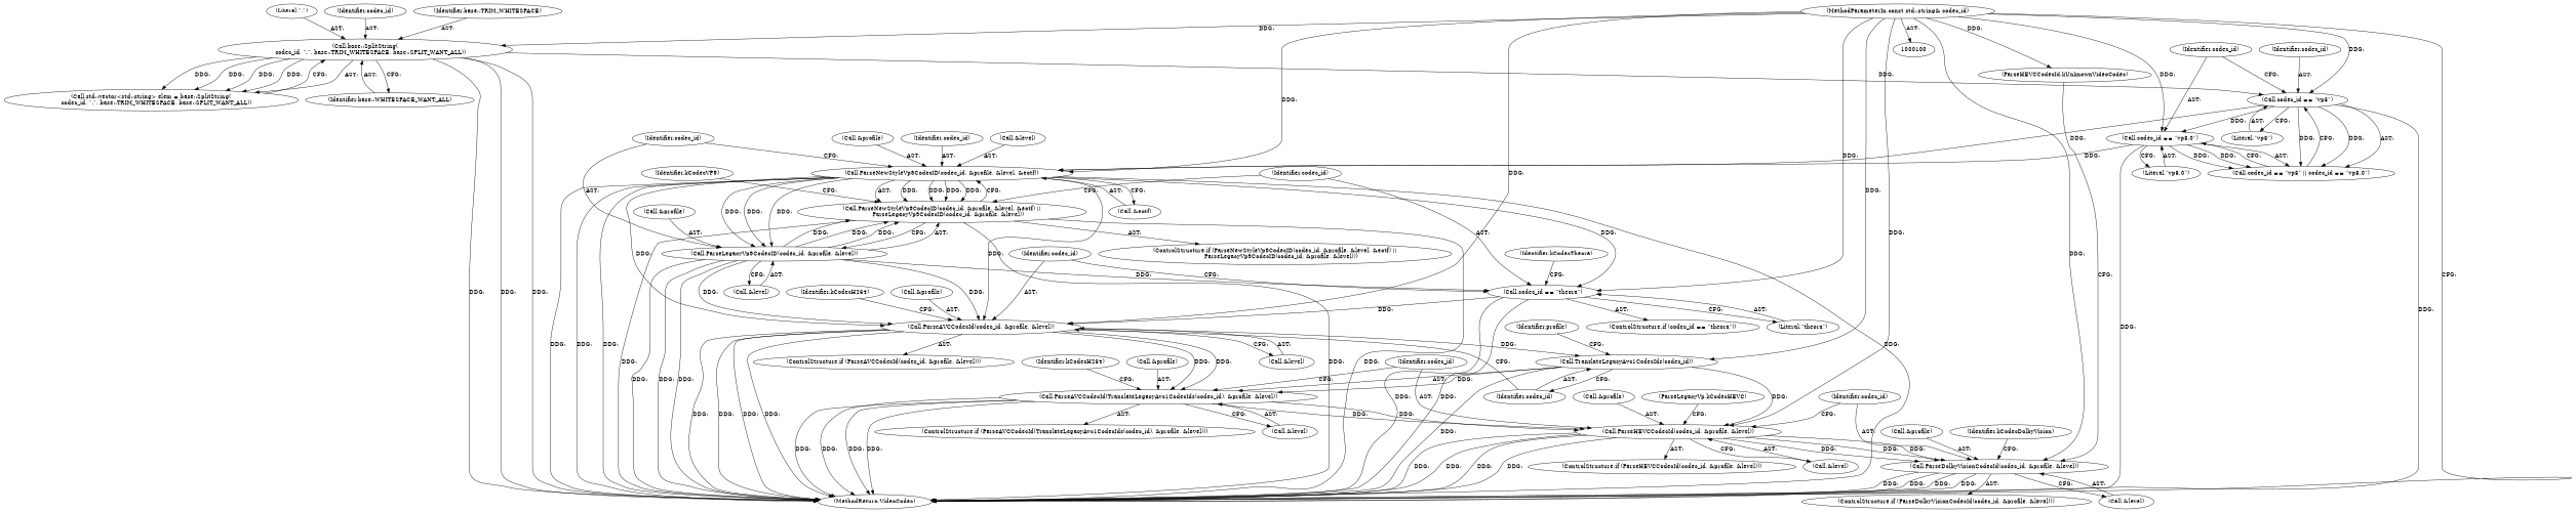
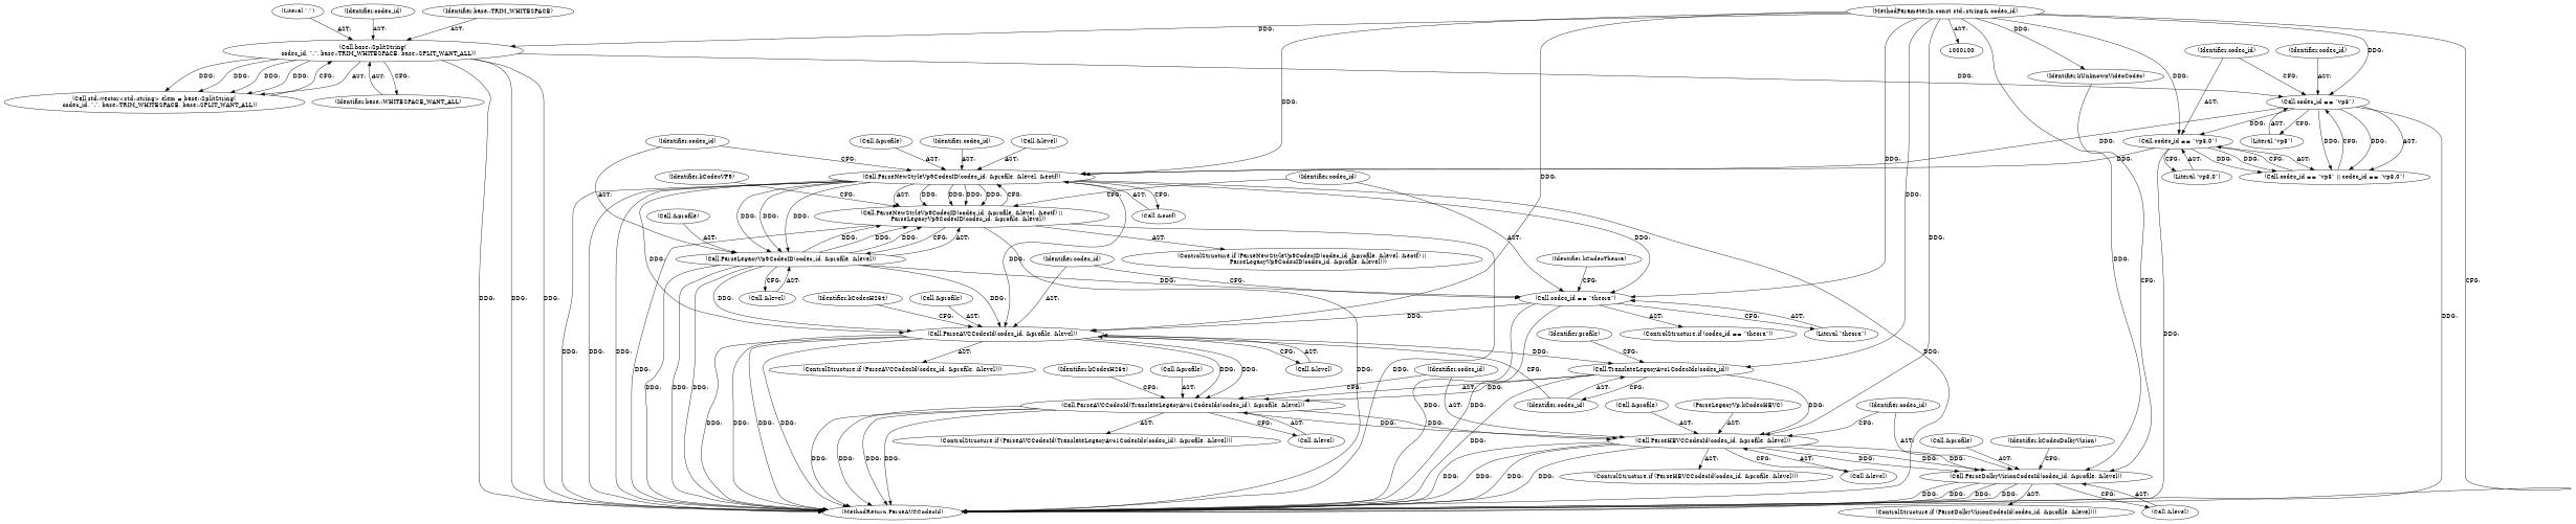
  digraph {
    n1 [label="(Call,ParseNewStyleVp9CodecID(codec_id, &profile, &level, &eotf))"]
    n2 [label="(Call,ParseNewStyleVp9CodecID(codec_id, &profile, &level, &eotf) ||\n       ParseLegacyVp9CodecID(codec_id, &profile, &level))"]
    n3 [label="(Call,ParseLegacyVp9CodecID(codec_id, &profile, &level))"]
    n4 [label="(Call,codec_id == \"theora\")"]
    n5 [label="(Call,ParseAVCCodecId(codec_id, &profile, &level))"]
-   n6 [label="(MethodReturn,VideoCodec)"]
+   n6 [label="(MethodReturn,ParseAVCCodecId)"]
    n7 [label="(Call,&eotf)"]
    n8 [label="(ControlStructure,if (ParseNewStyleVp9CodecID(codec_id, &profile, &level, &eotf) ||\n       ParseLegacyVp9CodecID(codec_id, &profile, &level)))"]
    n9 [label="(Call,&level)"]
    n10 [label="(ControlStructure,if (codec_id == \"theora\"))"]
    n11 [label="(Literal,\"theora\")"]
    n12 [label="(Call,TranslateLegacyAvc1CodecIds(codec_id))"]
    n13 [label="(Call,ParseAVCCodecId(TranslateLegacyAvc1CodecIds(codec_id), &profile, &level))"]
    n14 [label="(ControlStructure,if (ParseAVCCodecId(codec_id, &profile, &level)))"]
    n15 [label="(Call,&level)"]
    n16 [label="(Call,codec_id == \"vp8\")"]
    n17 [label="(Call,codec_id == \"vp8.0\")"]
    n18 [label="(Literal,\"vp8\")"]
    n19 [label="(Call,codec_id == \"vp8\" || codec_id == \"vp8.0\")"]
    n20 [label="(Literal,\"vp8.0\")"]
    n21 [label="(Call,base::SplitString(\n      codec_id, \".\", base::TRIM_WHITESPACE, base::SPLIT_WANT_ALL))"]
    n22 [label="(Call,std::vector<std::string> elem = base::SplitString(\n      codec_id, \".\", base::TRIM_WHITESPACE, base::SPLIT_WANT_ALL))"]
    n23 [label="(Identifier,base::WHITESPACE_WANT_ALL)"]
    n24 [label="(MethodParameterIn,const std::string& codec_id)"]
    n25 [label="(Call,ParseHEVCCodecId(codec_id, &profile, &level))"]
    n26 [label="(Call,ParseDolbyVisionCodecId(codec_id, &profile, &level))"]
    1000100
-   n28 [label="(ParseHEVCCodecId,kUnknownVideoCodec)"]
+   n28 [label="(Identifier,kUnknownVideoCodec)"]
    n29 [label="(Identifier,codec_id)"]
    n30 [label="(ControlStructure,if (ParseHEVCCodecId(codec_id, &profile, &level)))"]
    n31 [label="(Call,&level)"]
    n32 [label="(ControlStructure,if (ParseDolbyVisionCodecId(codec_id, &profile, &level)))"]
    n33 [label="(Call,&level)"]
    n34 [label="(ControlStructure,if (ParseAVCCodecId(TranslateLegacyAvc1CodecIds(codec_id), &profile, &level)))"]
    n35 [label="(Call,&level)"]
    n36 [label="(Identifier,profile)"]
    n37 [label="(Call,&profile)"]
    n38 [label="(Identifier,codec_id)"]
    n39 [label="(Identifier,codec_id)"]
    n40 [label="(Literal,\".\")"]
    n41 [label="(Identifier,codec_id)"]
    n42 [label="(Identifier,codec_id)"]
    n43 [label="(Identifier,codec_id)"]
    n44 [label="(Identifier,codec_id)"]
    n45 [label="(Call,&profile)"]
    n46 [label="(Identifier,kCodecH264)"]
    n47 [label="(Call,&level)"]
    n48 [label="(Call,&profile)"]
    n49 [label="(Identifier,kCodecDolbyVision)"]
    n50 [label="(Call,&profile)"]
    n51 [label="(Identifier,codec_id)"]
    n52 [label="(Identifier,codec_id)"]
    n53 [label="(Call,&profile)"]
    n54 [label="(Identifier,kCodecH264)"]
    n55 [label="(Identifier,base::TRIM_WHITESPACE)"]
    n56 [label="(Identifier,kCodecVP9)"]
    n57 [label="(Identifier,kCodecTheora)"]
    n58 [label="(ParseLegacyVp,kCodecHEVC)"]
    n59 [label="(Call,&profile)"]
    n60 [label="(Identifier,codec_id)"]
    n1 -> n2 [label="AST: "]
    n1 -> n2 [label="DDG: "]
    n1 -> n2 [label="DDG: "]
    n1 -> n2 [label="DDG: "]
    n1 -> n2 [label="DDG: "]
    n1 -> n3 [label="DDG: "]
    n1 -> n3 [label="DDG: "]
    n1 -> n3 [label="DDG: "]
    n1 -> n4 [label="DDG: "]
    n1 -> n5 [label="DDG: "]
    n1 -> n5 [label="DDG: "]
    n1 -> n6 [label="DDG: "]
    n1 -> n6 [label="DDG: "]
    n1 -> n6 [label="DDG: "]
    n1 -> n6 [label="DDG: "]
    n1 -> n7 [label="CFG: "]
    n2 -> n1 [label="CFG: "]
    n2 -> n3 [label="CFG: "]
    n2 -> n6 [label="DDG: "]
    n2 -> n6 [label="DDG: "]
    n2 -> n6 [label="DDG: "]
    n2 -> n8 [label="AST: "]
    n3 -> n2 [label="AST: "]
    n3 -> n2 [label="DDG: "]
    n3 -> n2 [label="DDG: "]
    n3 -> n2 [label="DDG: "]
    n3 -> n4 [label="DDG: "]
    n3 -> n5 [label="DDG: "]
    n3 -> n5 [label="DDG: "]
    n3 -> n6 [label="DDG: "]
    n3 -> n6 [label="DDG: "]
    n3 -> n6 [label="DDG: "]
    n3 -> n9 [label="CFG: "]
    n4 -> n5 [label="DDG: "]
    n4 -> n6 [label="DDG: "]
    n4 -> n6 [label="DDG: "]
    n4 -> n10 [label="AST: "]
    n4 -> n11 [label="CFG: "]
    n5 -> n6 [label="DDG: "]
    n5 -> n6 [label="DDG: "]
    n5 -> n6 [label="DDG: "]
    n5 -> n6 [label="DDG: "]
    n5 -> n12 [label="DDG: "]
    n5 -> n13 [label="DDG: "]
    n5 -> n13 [label="DDG: "]
    n5 -> n14 [label="AST: "]
    n5 -> n15 [label="CFG: "]
    n7 -> n1 [label="AST: "]
    n9 -> n3 [label="AST: "]
    n11 -> n4 [label="AST: "]
    n12 -> n6 [label="DDG: "]
    n12 -> n13 [label="AST: "]
    n12 -> n13 [label="DDG: "]
    n12 -> n25 [label="DDG: "]
    n12 -> n29 [label="CFG: "]
    n13 -> n6 [label="DDG: "]
    n13 -> n6 [label="DDG: "]
    n13 -> n6 [label="DDG: "]
    n13 -> n6 [label="DDG: "]
    n13 -> n25 [label="DDG: "]
    n13 -> n25 [label="DDG: "]
    n13 -> n34 [label="AST: "]
    n13 -> n35 [label="CFG: "]
    n15 -> n5 [label="AST: "]
    n16 -> n1 [label="DDG: "]
    n16 -> n6 [label="DDG: "]
    n16 -> n17 [label="DDG: "]
    n16 -> n18 [label="CFG: "]
    n16 -> n19 [label="AST: "]
    n16 -> n19 [label="DDG: "]
    n16 -> n19 [label="DDG: "]
    n17 -> n1 [label="DDG: "]
    n17 -> n6 [label="DDG: "]
    n17 -> n19 [label="AST: "]
    n17 -> n19 [label="DDG: "]
    n17 -> n19 [label="DDG: "]
    n17 -> n20 [label="CFG: "]
    n18 -> n16 [label="AST: "]
    n19 -> n16 [label="CFG: "]
    n19 -> n17 [label="CFG: "]
    n20 -> n17 [label="AST: "]
    n21 -> n6 [label="DDG: "]
    n21 -> n6 [label="DDG: "]
    n21 -> n6 [label="DDG: "]
    n21 -> n16 [label="DDG: "]
    n21 -> n22 [label="AST: "]
    n21 -> n22 [label="DDG: "]
    n21 -> n22 [label="DDG: "]
    n21 -> n22 [label="DDG: "]
    n21 -> n22 [label="DDG: "]
    n21 -> n23 [label="CFG: "]
    n22 -> n21 [label="CFG: "]
    n23 -> n21 [label="AST: "]
    n24 -> n1 [label="DDG: "]
    n24 -> n4 [label="DDG: "]
    n24 -> n5 [label="DDG: "]
    n24 -> n6 [label="CFG: "]
    n24 -> n12 [label="DDG: "]
    n24 -> n16 [label="DDG: "]
    n24 -> n17 [label="DDG: "]
    n24 -> n21 [label="DDG: "]
    n24 -> n25 [label="DDG: "]
    n24 -> n26 [label="DDG: "]
    n24 -> 1000100 [label="AST: "]
    n24 -> n28 [label="DDG: "]
    n25 -> n6 [label="DDG: "]
    n25 -> n6 [label="DDG: "]
    n25 -> n6 [label="DDG: "]
    n25 -> n6 [label="DDG: "]
    n25 -> n26 [label="DDG: "]
    n25 -> n26 [label="DDG: "]
    n25 -> n26 [label="DDG: "]
    n25 -> n30 [label="AST: "]
    n25 -> n31 [label="CFG: "]
    n26 -> n6 [label="DDG: "]
    n26 -> n6 [label="DDG: "]
    n26 -> n6 [label="DDG: "]
    n26 -> n6 [label="DDG: "]
    n26 -> n32 [label="AST: "]
    n26 -> n33 [label="CFG: "]
    n28 -> n26 [label="CFG: "]
    n29 -> n5 [label="CFG: "]
    n29 -> n12 [label="AST: "]
    n31 -> n25 [label="AST: "]
    n33 -> n26 [label="AST: "]
    n35 -> n13 [label="AST: "]
    n36 -> n12 [label="CFG: "]
    n37 -> n26 [label="AST: "]
    n38 -> n1 [label="AST: "]
    n39 -> n16 [label="CFG: "]
    n39 -> n17 [label="AST: "]
    n40 -> n21 [label="AST: "]
    n41 -> n25 [label="CFG: "]
    n41 -> n26 [label="AST: "]
    n42 -> n21 [label="AST: "]
    n43 -> n16 [label="AST: "]
    n44 -> n4 [label="CFG: "]
    n44 -> n5 [label="AST: "]
    n45 -> n25 [label="AST: "]
    n46 -> n5 [label="CFG: "]
    n47 -> n1 [label="AST: "]
    n48 -> n13 [label="AST: "]
    n49 -> n26 [label="CFG: "]
    n50 -> n5 [label="AST: "]
    n51 -> n13 [label="CFG: "]
    n51 -> n25 [label="AST: "]
    n52 -> n2 [label="CFG: "]
    n52 -> n4 [label="AST: "]
    n53 -> n3 [label="AST: "]
    n54 -> n13 [label="CFG: "]
    n55 -> n21 [label="AST: "]
    n56 -> n2 [label="CFG: "]
    n57 -> n4 [label="CFG: "]
-   n58 -> n25 [label="CFG: "]
+   n58 -> n25 [label="AST: "]
    n59 -> n1 [label="AST: "]
    n60 -> n1 [label="CFG: "]
    n60 -> n3 [label="AST: "]
  }
